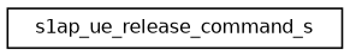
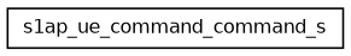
  digraph {
    rankdir=TB
-   n1 [color=black fillcolor=white fontname=Helvetica fontsize=10 height=0.2 label=s1ap_ue_release_command_s shape=record style=filled width=0.4]
+   n1 [color=black fillcolor=white fontname=Helvetica fontsize=10 height=0.2 label=s1ap_ue_command_command_s shape=record style=filled width=0.4]
  }
